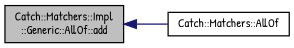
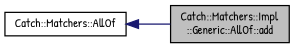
  digraph {
    rankdir=LR
    fontname="Patrick Hand"
    node [color=black fontname="Patrick Hand" fontsize=10 shape=record style=filled]
    n1 [fillcolor=grey75 fontcolor=black height=0.2 label="Catch::Matchers::Impl\l::Generic::AllOf::add" width=0.4]
    n2 [fillcolor=white height=0.2 label="Catch::Matchers::AllOf" width=0.4]
-   n1 -> n2 [color=midnightblue dir=back fontname="Patrick Hand" fontsize=10 labelfontname=Helvetica labelfontsize=10 style=solid]
+   n2 -> n1 [color=midnightblue dir=back fontname="Patrick Hand" fontsize=10 labelfontname=Helvetica labelfontsize=10 style=solid]
  }
